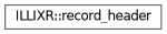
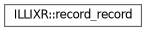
  digraph {
    rankdir=LR
    fontname="DejaVu Sans"
-   n1 [color=grey40 fillcolor=white fontname="DejaVu Sans" fontsize=10 height=0.2 label="ILLIXR::record_header" shape=box style=filled width=0.4]
+   n1 [color=grey40 fillcolor=white fontname="DejaVu Sans" fontsize=10 height=0.2 label="ILLIXR::record_record" shape=box style=filled width=0.4]
  }
